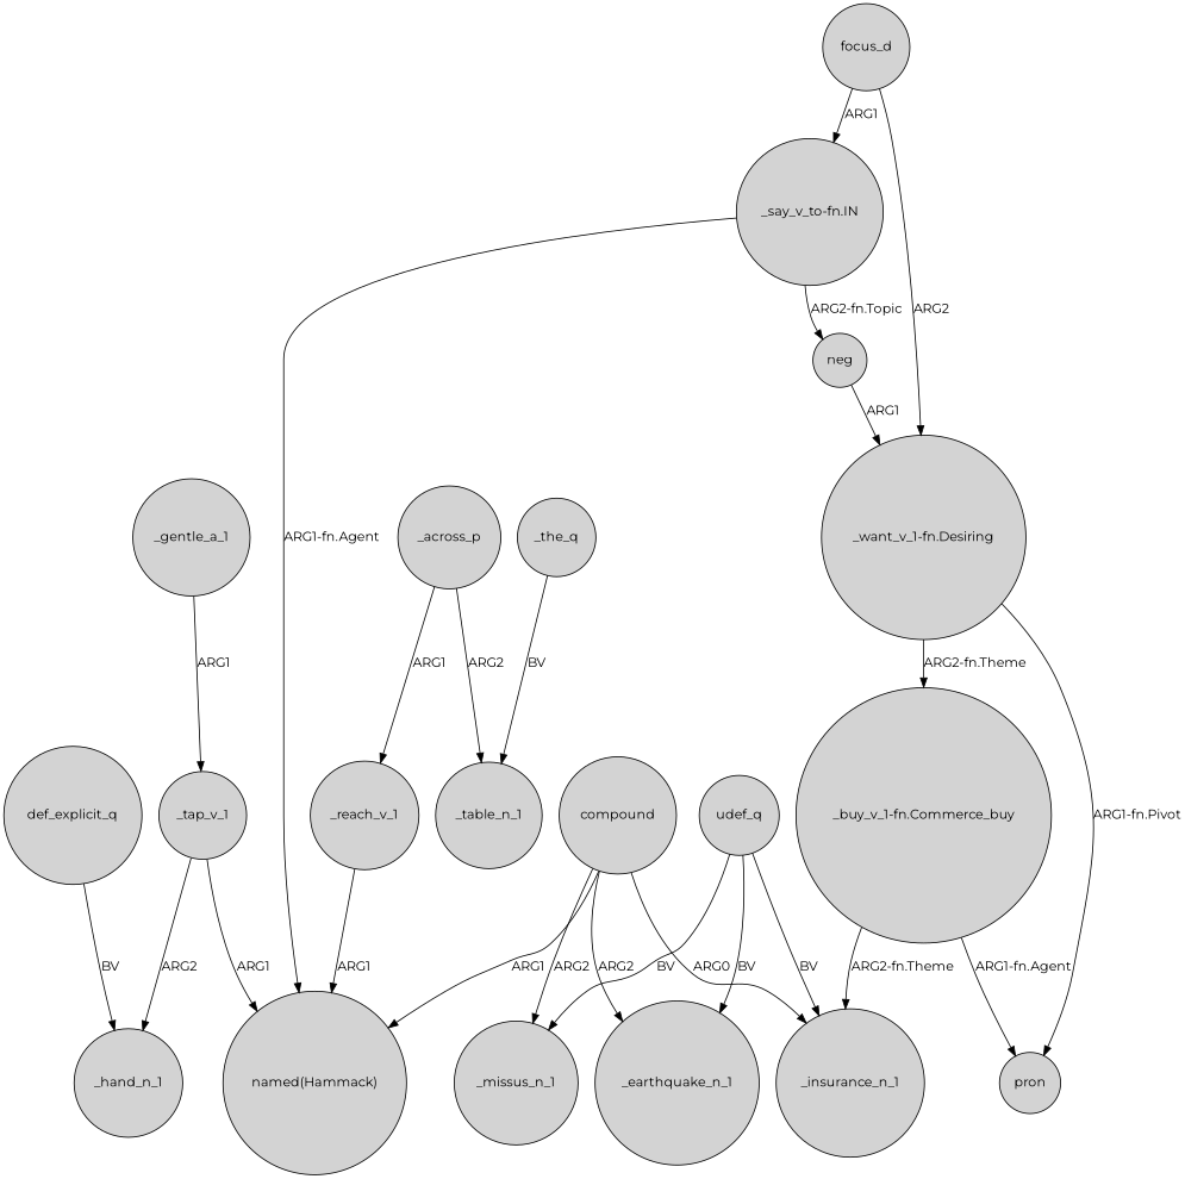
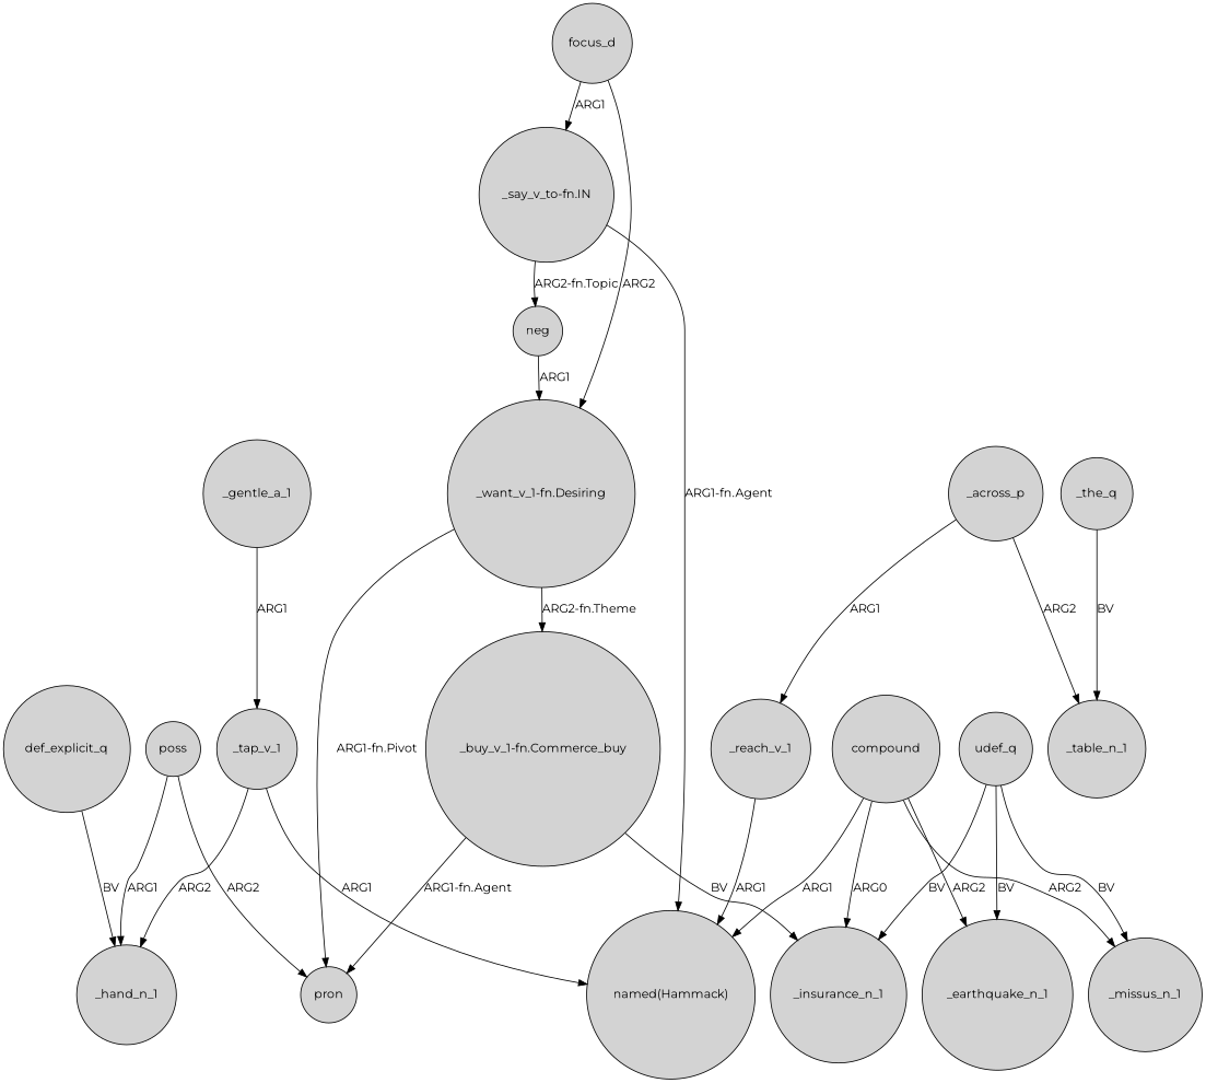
  digraph {
    fontname=Montserrat
    node [fontname=Montserrat shape=circle style=filled]
    edge [fontname=Montserrat]
    compound
    _insurance_n_1
    "named(Hammack)"
    _earthquake_n_1
    _missus_n_1
    "_say_v_to-fn.IN"
    neg
    "_want_v_1-fn.Desiring"
+   poss
    pron
    _hand_n_1
    "_buy_v_1-fn.Commerce_buy"
    udef_q
    _the_q
    _table_n_1
    _gentle_a_1
    _tap_v_1
    def_explicit_q
    focus_d
    _reach_v_1
    _across_p
    compound -> _insurance_n_1 [label=ARG0]
    compound -> "named(Hammack)" [label=ARG1]
    compound -> _earthquake_n_1 [label=ARG2]
    compound -> _missus_n_1 [label=ARG2]
    "_say_v_to-fn.IN" -> "named(Hammack)" [label="ARG1-fn.Agent"]
    "_say_v_to-fn.IN" -> neg [label="ARG2-fn.Topic"]
    neg -> "_want_v_1-fn.Desiring" [label=ARG1]
    "_want_v_1-fn.Desiring" -> pron [label="ARG1-fn.Pivot"]
    "_want_v_1-fn.Desiring" -> "_buy_v_1-fn.Commerce_buy" [label="ARG2-fn.Theme"]
-   "_buy_v_1-fn.Commerce_buy" -> _insurance_n_1 [label="ARG2-fn.Theme"]
+   poss -> pron [label=ARG2]
+   poss -> _hand_n_1 [label=ARG1]
+   "_buy_v_1-fn.Commerce_buy" -> _insurance_n_1 [label=BV]
    "_buy_v_1-fn.Commerce_buy" -> pron [label="ARG1-fn.Agent"]
    udef_q -> _insurance_n_1 [label=BV]
    udef_q -> _earthquake_n_1 [label=BV]
    udef_q -> _missus_n_1 [label=BV]
    _the_q -> _table_n_1 [label=BV]
    _gentle_a_1 -> _tap_v_1 [label=ARG1]
    _tap_v_1 -> "named(Hammack)" [label=ARG1]
    _tap_v_1 -> _hand_n_1 [label=ARG2]
    def_explicit_q -> _hand_n_1 [label=BV]
    focus_d -> "_say_v_to-fn.IN" [label=ARG1]
    focus_d -> "_want_v_1-fn.Desiring" [label=ARG2]
    _reach_v_1 -> "named(Hammack)" [label=ARG1]
    _across_p -> _table_n_1 [label=ARG2]
    _across_p -> _reach_v_1 [label=ARG1]
  }
